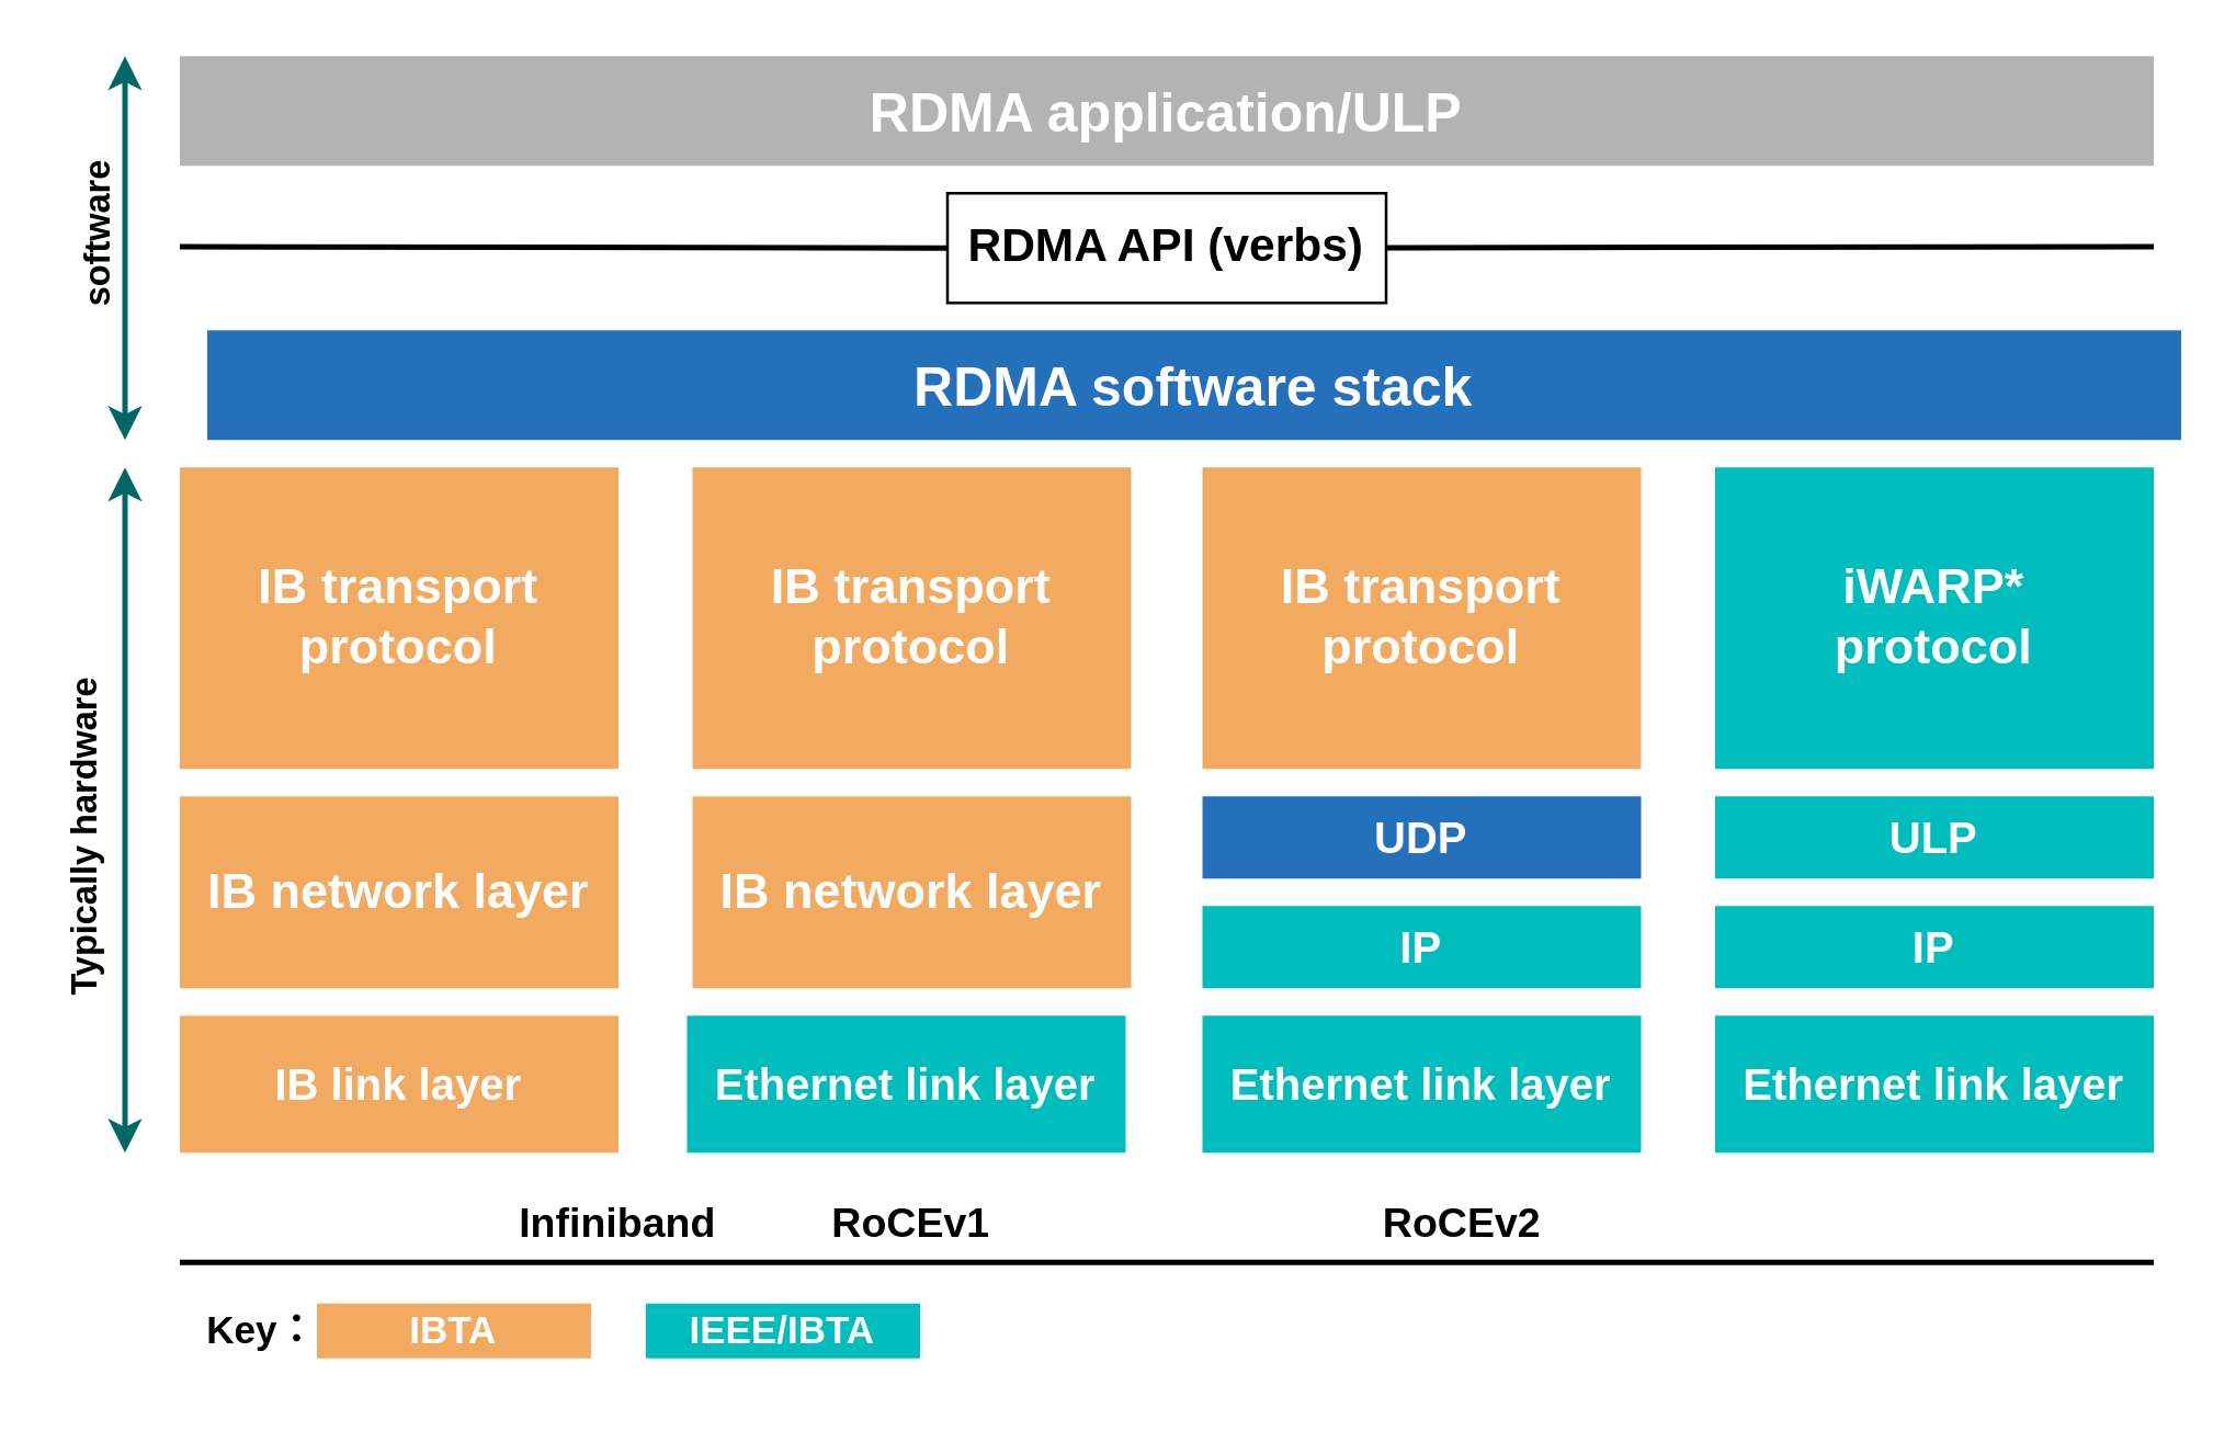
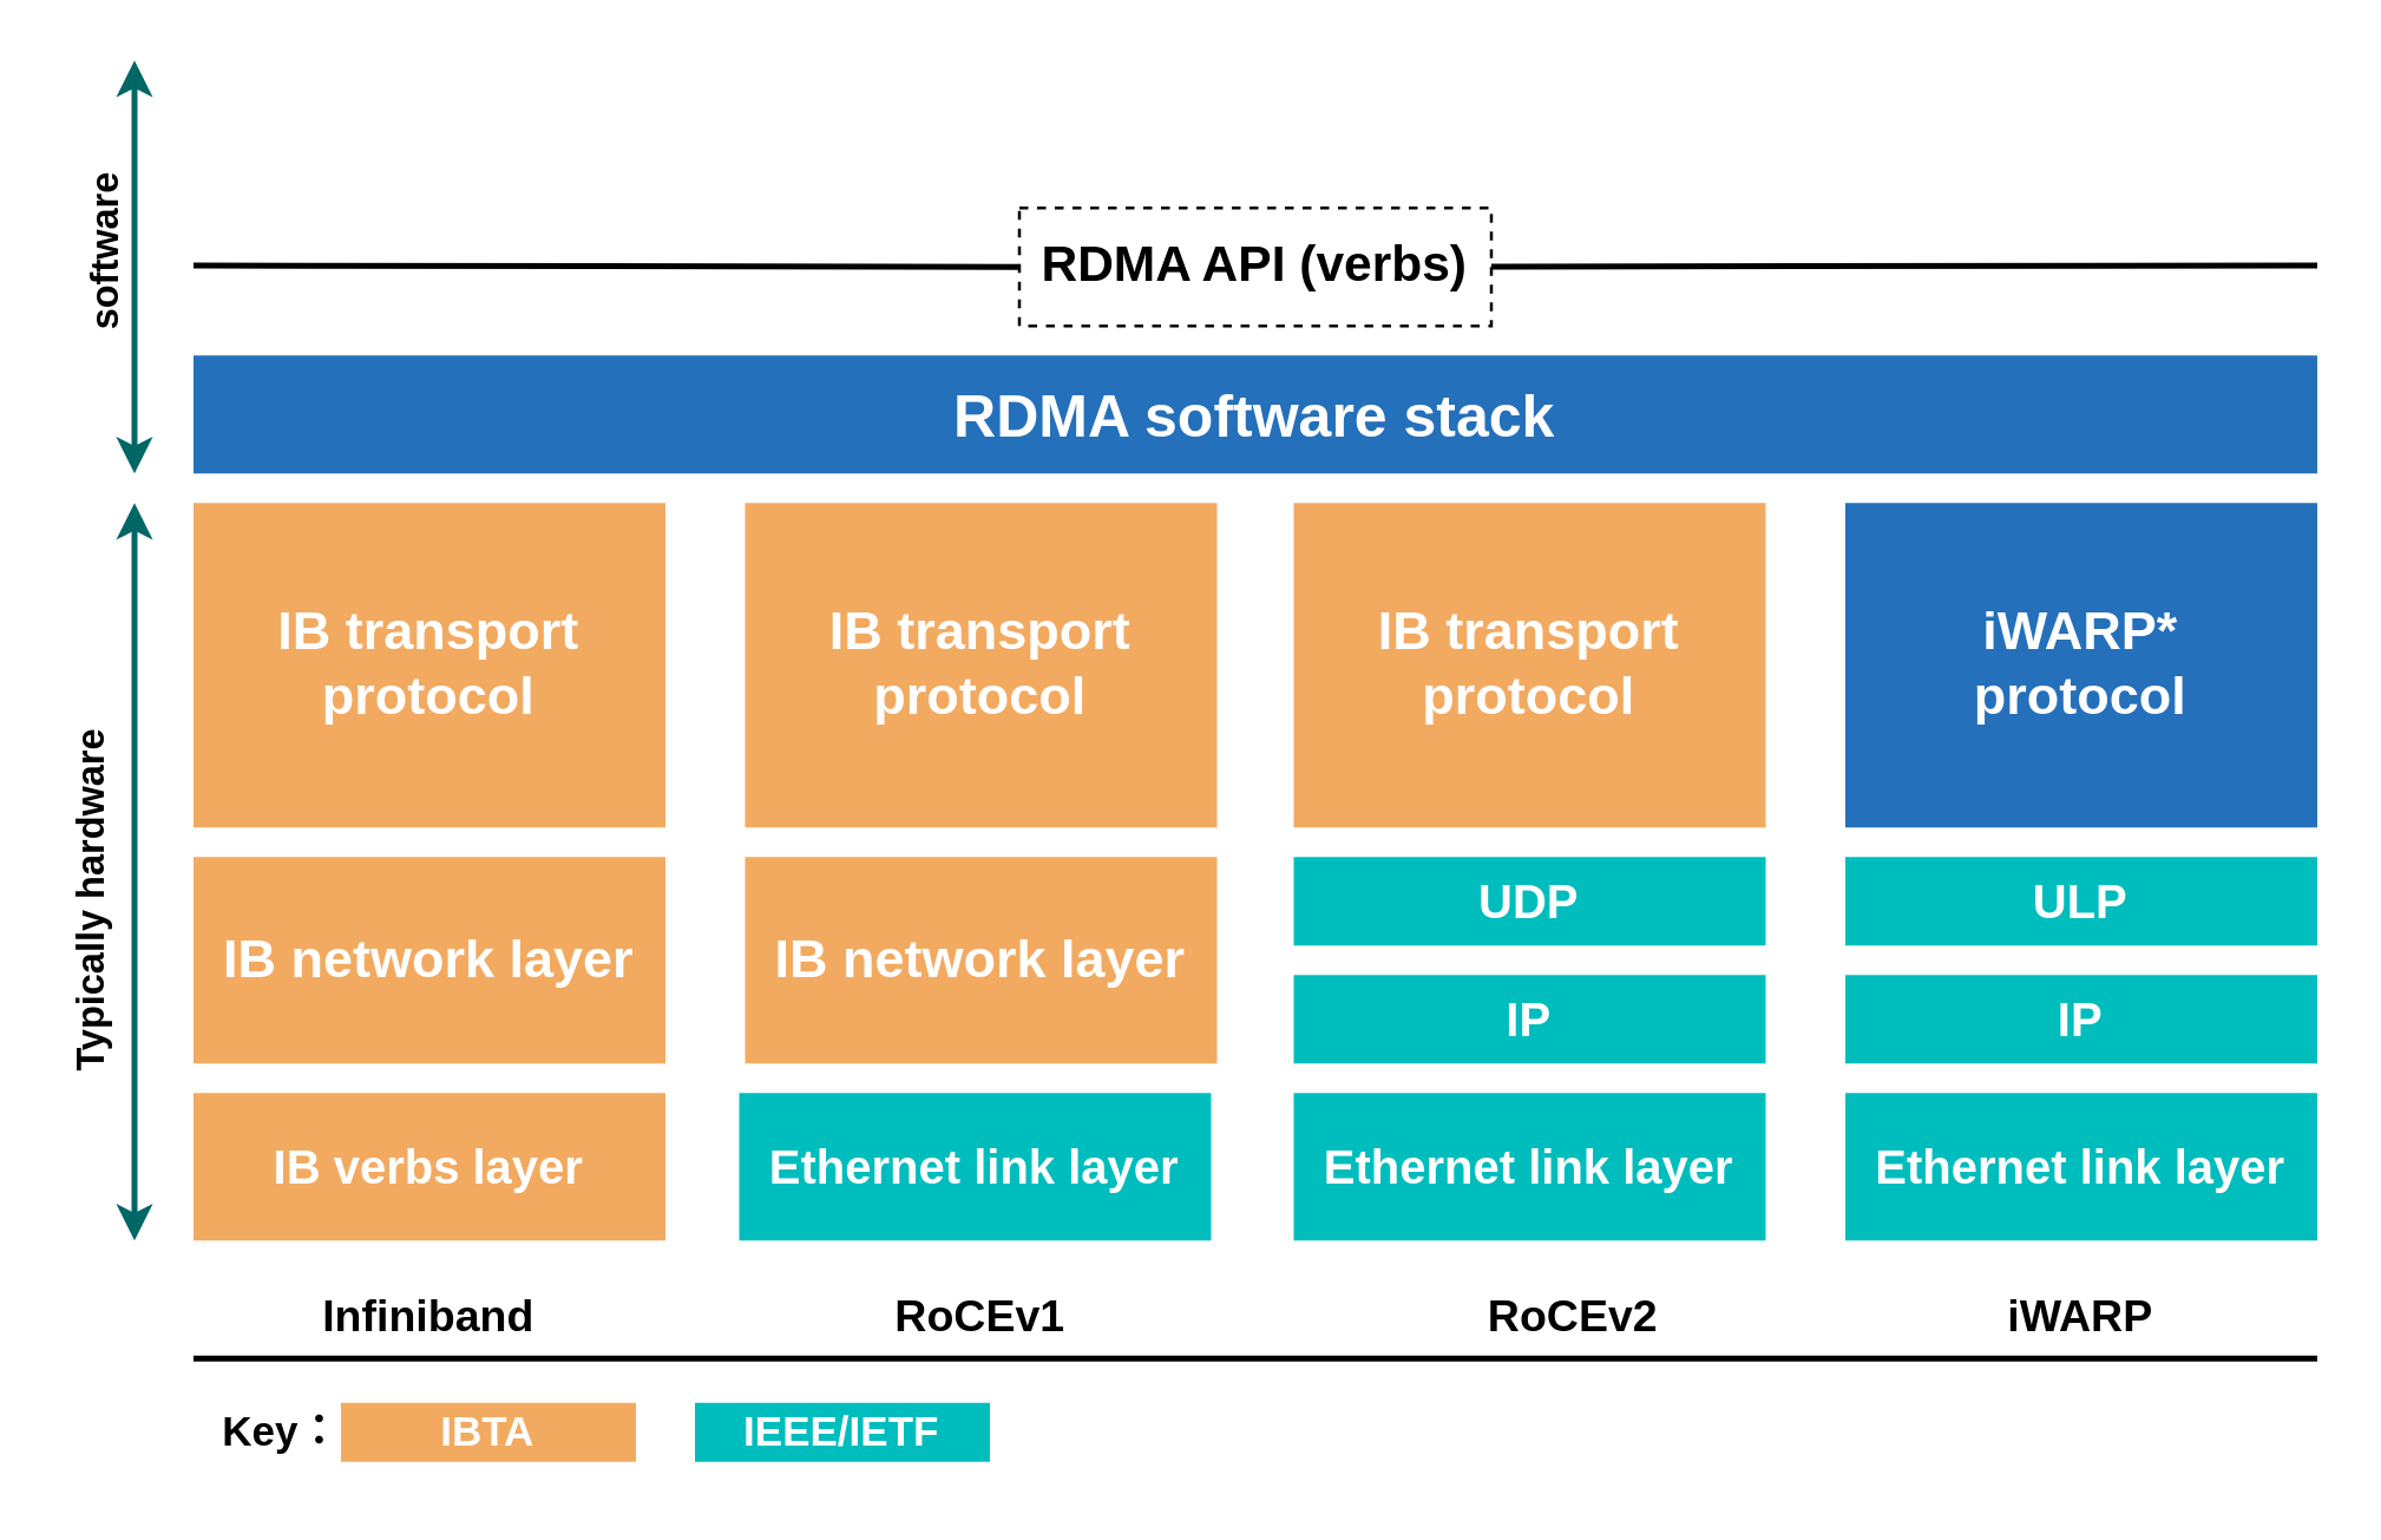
  <mxCell id="0" />
  <mxCell id="1" parent="0" />
- <mxCell id="2" value="&lt;b&gt;&lt;font color=&quot;#ffffff&quot; style=&quot;font-size: 20px;&quot;&gt;RDMA application/ULP&lt;/font&gt;&lt;/b&gt;" style="rounded=0;whiteSpace=wrap;html=1;fillColor=#B3B3B3;strokeColor=none;" parent="1" vertex="1"><mxGeometry x="65" y="20" width="720" height="40" as="geometry" /></mxCell>
- <mxCell id="3" value="&lt;b&gt;&lt;font style=&quot;font-size: 17px;&quot;&gt;RDMA API (verbs)&lt;/font&gt;&lt;/b&gt;" style="rounded=0;whiteSpace=wrap;html=1;" parent="1" vertex="1"><mxGeometry x="345" y="70" width="160" height="40" as="geometry" /></mxCell>
+ <mxCell id="3" value="&lt;b&gt;&lt;font style=&quot;font-size: 17px;&quot;&gt;RDMA API (verbs)&lt;/font&gt;&lt;/b&gt;" style="rounded=0;whiteSpace=wrap;html=1;dashed=1;" parent="1" vertex="1"><mxGeometry x="345" y="70" width="160" height="40" as="geometry" /></mxCell>
  <mxCell id="4" value="" style="endArrow=none;html=1;rounded=0;strokeWidth=2;" parent="1" source="3" edge="1"><mxGeometry width="50" height="50" relative="1" as="geometry"><mxPoint x="545" y="89.5" as="sourcePoint" /><mxPoint x="785" y="89.5" as="targetPoint" /></mxGeometry></mxCell>
  <mxCell id="5" value="" style="endArrow=none;html=1;rounded=0;strokeWidth=2;entryX=0;entryY=0.5;entryDx=0;entryDy=0;" parent="1" target="3" edge="1"><mxGeometry width="50" height="50" relative="1" as="geometry"><mxPoint x="65" y="89.5" as="sourcePoint" /><mxPoint x="305" y="89.5" as="targetPoint" /></mxGeometry></mxCell>
- <mxCell id="6" value="&lt;b&gt;&lt;font color=&quot;#ffffff&quot; style=&quot;font-size: 20px;&quot;&gt;RDMA software stack&lt;/font&gt;&lt;/b&gt;" style="rounded=0;whiteSpace=wrap;html=1;fillColor=#2570BA;strokeColor=none;" parent="1" vertex="1"><mxGeometry x="75" y="120" width="720" height="40" as="geometry" /></mxCell>
+ <mxCell id="6" value="&lt;b&gt;&lt;font color=&quot;#ffffff&quot; style=&quot;font-size: 20px;&quot;&gt;RDMA software stack&lt;/font&gt;&lt;/b&gt;" style="rounded=0;whiteSpace=wrap;html=1;fillColor=#2570BA;strokeColor=none;" parent="1" vertex="1"><mxGeometry x="65" y="120" width="720" height="40" as="geometry" /></mxCell>
  <mxCell id="7" value="&lt;b&gt;&lt;font color=&quot;#ffffff&quot; style=&quot;font-size: 18px;&quot;&gt;IB transport&lt;br&gt;protocol&lt;br&gt;&lt;/font&gt;&lt;/b&gt;" style="rounded=0;whiteSpace=wrap;html=1;fillColor=#F2AA61;strokeColor=none;" parent="1" vertex="1"><mxGeometry x="65" y="170" width="160" height="110" as="geometry" /></mxCell>
  <mxCell id="8" value="&lt;b&gt;&lt;font color=&quot;#ffffff&quot; style=&quot;font-size: 18px;&quot;&gt;IB transport&lt;br&gt;protocol&lt;br&gt;&lt;/font&gt;&lt;/b&gt;" style="rounded=0;whiteSpace=wrap;html=1;fillColor=#F2AA61;strokeColor=none;" parent="1" vertex="1"><mxGeometry x="252" y="170" width="160" height="110" as="geometry" /></mxCell>
  <mxCell id="9" value="&lt;b&gt;&lt;font color=&quot;#ffffff&quot; style=&quot;font-size: 18px;&quot;&gt;IB transport&lt;br&gt;protocol&lt;br&gt;&lt;/font&gt;&lt;/b&gt;" style="rounded=0;whiteSpace=wrap;html=1;fillColor=#F2AA61;strokeColor=none;" parent="1" vertex="1"><mxGeometry x="438" y="170" width="160" height="110" as="geometry" /></mxCell>
- <mxCell id="10" value="&lt;b&gt;&lt;font color=&quot;#ffffff&quot; style=&quot;font-size: 18px;&quot;&gt;iWARP*&lt;br&gt;protocol&lt;br&gt;&lt;/font&gt;&lt;/b&gt;" style="rounded=0;whiteSpace=wrap;html=1;fillColor=#00BDBD;strokeColor=none;" parent="1" vertex="1"><mxGeometry x="625" y="170" width="160" height="110" as="geometry" /></mxCell>
+ <mxCell id="10" value="&lt;b&gt;&lt;font color=&quot;#ffffff&quot; style=&quot;font-size: 18px;&quot;&gt;iWARP*&lt;br&gt;protocol&lt;br&gt;&lt;/font&gt;&lt;/b&gt;" style="rounded=0;whiteSpace=wrap;html=1;fillColor=#2570ba;strokeColor=none;" parent="1" vertex="1"><mxGeometry x="625" y="170" width="160" height="110" as="geometry" /></mxCell>
  <mxCell id="11" value="&lt;b&gt;&lt;font color=&quot;#ffffff&quot; style=&quot;font-size: 18px;&quot;&gt;IB network layer&lt;br&gt;&lt;/font&gt;&lt;/b&gt;" style="rounded=0;whiteSpace=wrap;html=1;fillColor=#F2AA61;strokeColor=none;" parent="1" vertex="1"><mxGeometry x="65" y="290" width="160" height="70" as="geometry" /></mxCell>
  <mxCell id="12" value="&lt;b&gt;&lt;font color=&quot;#ffffff&quot; style=&quot;font-size: 18px;&quot;&gt;IB network layer&lt;br&gt;&lt;/font&gt;&lt;/b&gt;" style="rounded=0;whiteSpace=wrap;html=1;fillColor=#F2AA61;strokeColor=none;" parent="1" vertex="1"><mxGeometry x="252" y="290" width="160" height="70" as="geometry" /></mxCell>
- <mxCell id="13" value="&lt;font color=&quot;#ffffff&quot; style=&quot;&quot;&gt;&lt;b style=&quot;&quot;&gt;&lt;font style=&quot;font-size: 16px;&quot;&gt;UDP&lt;/font&gt;&lt;/b&gt;&lt;br&gt;&lt;/font&gt;" style="rounded=0;whiteSpace=wrap;html=1;fillColor=#2570ba;strokeColor=none;" parent="1" vertex="1"><mxGeometry x="438" y="290" width="160" height="30" as="geometry" /></mxCell>
+ <mxCell id="13" value="&lt;font color=&quot;#ffffff&quot; style=&quot;&quot;&gt;&lt;b style=&quot;&quot;&gt;&lt;font style=&quot;font-size: 16px;&quot;&gt;UDP&lt;/font&gt;&lt;/b&gt;&lt;br&gt;&lt;/font&gt;" style="rounded=0;whiteSpace=wrap;html=1;fillColor=#00BDBD;strokeColor=none;" parent="1" vertex="1"><mxGeometry x="438" y="290" width="160" height="30" as="geometry" /></mxCell>
  <mxCell id="14" value="&lt;font color=&quot;#ffffff&quot; style=&quot;&quot;&gt;&lt;b style=&quot;&quot;&gt;&lt;font style=&quot;font-size: 16px;&quot;&gt;IP&lt;/font&gt;&lt;/b&gt;&lt;br&gt;&lt;/font&gt;" style="rounded=0;whiteSpace=wrap;html=1;fillColor=#00BDBD;strokeColor=none;" parent="1" vertex="1"><mxGeometry x="438" y="330" width="160" height="30" as="geometry" /></mxCell>
  <mxCell id="15" value="&lt;font color=&quot;#ffffff&quot; style=&quot;&quot;&gt;&lt;b style=&quot;&quot;&gt;&lt;font style=&quot;font-size: 16px;&quot;&gt;ULP&lt;/font&gt;&lt;/b&gt;&lt;br&gt;&lt;/font&gt;" style="rounded=0;whiteSpace=wrap;html=1;fillColor=#00BDBD;strokeColor=none;" parent="1" vertex="1"><mxGeometry x="625" y="290" width="160" height="30" as="geometry" /></mxCell>
  <mxCell id="16" value="&lt;font color=&quot;#ffffff&quot; style=&quot;&quot;&gt;&lt;b style=&quot;&quot;&gt;&lt;font style=&quot;font-size: 16px;&quot;&gt;IP&lt;/font&gt;&lt;/b&gt;&lt;br&gt;&lt;/font&gt;" style="rounded=0;whiteSpace=wrap;html=1;fillColor=#00BDBD;strokeColor=none;" parent="1" vertex="1"><mxGeometry x="625" y="330" width="160" height="30" as="geometry" /></mxCell>
- <mxCell id="17" value="&lt;b&gt;&lt;font color=&quot;#ffffff&quot; style=&quot;&quot;&gt;&lt;font style=&quot;font-size: 16px;&quot;&gt;IB link layer&lt;/font&gt;&lt;br&gt;&lt;/font&gt;&lt;/b&gt;" style="rounded=0;whiteSpace=wrap;html=1;fillColor=#F2AA61;strokeColor=none;" parent="1" vertex="1"><mxGeometry x="65" y="370" width="160" height="50" as="geometry" /></mxCell>
+ <mxCell id="17" value="&lt;b&gt;&lt;font color=&quot;#ffffff&quot; style=&quot;&quot;&gt;&lt;font style=&quot;font-size: 16px;&quot;&gt;IB verbs layer&lt;/font&gt;&lt;br&gt;&lt;/font&gt;&lt;/b&gt;" style="rounded=0;whiteSpace=wrap;html=1;fillColor=#F2AA61;strokeColor=none;" parent="1" vertex="1"><mxGeometry x="65" y="370" width="160" height="50" as="geometry" /></mxCell>
  <mxCell id="18" value="&lt;b&gt;&lt;font color=&quot;#ffffff&quot; style=&quot;&quot;&gt;&lt;font style=&quot;font-size: 16px;&quot;&gt;Ethernet link layer&lt;/font&gt;&lt;br&gt;&lt;/font&gt;&lt;/b&gt;" style="rounded=0;whiteSpace=wrap;html=1;fillColor=#00BDBD;strokeColor=none;" parent="1" vertex="1"><mxGeometry x="250" y="370" width="160" height="50" as="geometry" /></mxCell>
  <mxCell id="19" value="&lt;b&gt;&lt;font color=&quot;#ffffff&quot; style=&quot;&quot;&gt;&lt;font style=&quot;font-size: 16px;&quot;&gt;Ethernet link layer&lt;/font&gt;&lt;br&gt;&lt;/font&gt;&lt;/b&gt;" style="rounded=0;whiteSpace=wrap;html=1;fillColor=#00BDBD;strokeColor=none;" parent="1" vertex="1"><mxGeometry x="438" y="370" width="160" height="50" as="geometry" /></mxCell>
  <mxCell id="20" value="&lt;b&gt;&lt;font color=&quot;#ffffff&quot; style=&quot;&quot;&gt;&lt;font style=&quot;font-size: 16px;&quot;&gt;Ethernet link layer&lt;/font&gt;&lt;br&gt;&lt;/font&gt;&lt;/b&gt;" style="rounded=0;whiteSpace=wrap;html=1;fillColor=#00BDBD;strokeColor=none;" parent="1" vertex="1"><mxGeometry x="625" y="370" width="160" height="50" as="geometry" /></mxCell>
  <mxCell id="21" value="" style="endArrow=none;html=1;rounded=0;strokeWidth=2;" parent="1" edge="1"><mxGeometry width="50" height="50" relative="1" as="geometry"><mxPoint x="65" y="460" as="sourcePoint" /><mxPoint x="785" y="460" as="targetPoint" /></mxGeometry></mxCell>
- <mxCell id="22" value="&lt;b&gt;&lt;font style=&quot;font-size: 15px;&quot;&gt;Infiniband&lt;/font&gt;&lt;/b&gt;" style="text;strokeColor=none;align=center;fillColor=none;html=1;verticalAlign=middle;whiteSpace=wrap;rounded=0;" parent="1" vertex="1"><mxGeometry x="185" y="430" width="80" height="30" as="geometry" /></mxCell>
+ <mxCell id="22" value="&lt;b&gt;&lt;font style=&quot;font-size: 15px;&quot;&gt;Infiniband&lt;/font&gt;&lt;/b&gt;" style="text;strokeColor=none;align=center;fillColor=none;html=1;verticalAlign=middle;whiteSpace=wrap;rounded=0;" parent="1" vertex="1"><mxGeometry x="105" y="430" width="80" height="30" as="geometry" /></mxCell>
  <mxCell id="23" value="&lt;b&gt;&lt;font style=&quot;font-size: 15px;&quot;&gt;RoCEv1&lt;/font&gt;&lt;/b&gt;" style="text;strokeColor=none;align=center;fillColor=none;html=1;verticalAlign=middle;whiteSpace=wrap;rounded=0;" parent="1" vertex="1"><mxGeometry x="292" y="430" width="80" height="30" as="geometry" /></mxCell>
  <mxCell id="24" value="&lt;b&gt;&lt;font style=&quot;font-size: 15px;&quot;&gt;RoCEv2&lt;/font&gt;&lt;/b&gt;" style="text;strokeColor=none;align=center;fillColor=none;html=1;verticalAlign=middle;whiteSpace=wrap;rounded=0;" parent="1" vertex="1"><mxGeometry x="493" y="430" width="80" height="30" as="geometry" /></mxCell>
+ <mxCell id="25" value="&lt;b&gt;&lt;font style=&quot;font-size: 15px;&quot;&gt;iWARP&lt;/font&gt;&lt;/b&gt;" style="text;strokeColor=none;align=center;fillColor=none;html=1;verticalAlign=middle;whiteSpace=wrap;rounded=0;" parent="1" vertex="1"><mxGeometry x="665" y="430" width="80" height="30" as="geometry" /></mxCell>
  <mxCell id="26" value="&lt;b&gt;&lt;font color=&quot;#ffffff&quot; style=&quot;&quot;&gt;&lt;font style=&quot;font-size: 14px;&quot;&gt;IBTA&lt;/font&gt;&lt;br&gt;&lt;/font&gt;&lt;/b&gt;" style="rounded=0;whiteSpace=wrap;html=1;fillColor=#F2AA61;strokeColor=none;" parent="1" vertex="1"><mxGeometry x="115" y="475" width="100" height="20" as="geometry" /></mxCell>
- <mxCell id="27" value="&lt;b&gt;&lt;font color=&quot;#ffffff&quot; style=&quot;&quot;&gt;&lt;font style=&quot;font-size: 14px;&quot;&gt;IEEE/IBTA&lt;/font&gt;&lt;br&gt;&lt;/font&gt;&lt;/b&gt;" style="rounded=0;whiteSpace=wrap;html=1;fillColor=#00BDBD;strokeColor=none;" parent="1" vertex="1"><mxGeometry x="235" y="475" width="100" height="20" as="geometry" /></mxCell>
+ <mxCell id="27" value="&lt;b&gt;&lt;font color=&quot;#ffffff&quot; style=&quot;&quot;&gt;&lt;font style=&quot;font-size: 14px;&quot;&gt;IEEE/IETF&lt;/font&gt;&lt;br&gt;&lt;/font&gt;&lt;/b&gt;" style="rounded=0;whiteSpace=wrap;html=1;fillColor=#00BDBD;strokeColor=none;" parent="1" vertex="1"><mxGeometry x="235" y="475" width="100" height="20" as="geometry" /></mxCell>
  <mxCell id="28" value="&lt;b&gt;&lt;font style=&quot;font-size: 14px;&quot;&gt;Key：&lt;/font&gt;&lt;/b&gt;" style="text;strokeColor=none;align=center;fillColor=none;html=1;verticalAlign=middle;whiteSpace=wrap;rounded=0;" parent="1" vertex="1"><mxGeometry x="65" y="470" width="60" height="30" as="geometry" /></mxCell>
  <mxCell id="29" value="" style="endArrow=classic;startArrow=classic;html=1;rounded=0;strokeColor=#006666;strokeWidth=2;" parent="1" edge="1"><mxGeometry width="50" height="50" relative="1" as="geometry"><mxPoint x="45" y="420" as="sourcePoint" /><mxPoint x="45" y="170" as="targetPoint" /></mxGeometry></mxCell>
  <mxCell id="30" value="&lt;b&gt;&lt;font style=&quot;font-size: 13px;&quot;&gt;Typically hardware&lt;/font&gt;&lt;/b&gt;" style="text;strokeColor=none;align=center;fillColor=none;html=1;verticalAlign=middle;whiteSpace=wrap;rounded=0;horizontal=0;" parent="1" vertex="1"><mxGeometry x="20" y="240" width="20" height="130" as="geometry" /></mxCell>
  <mxCell id="31" value="" style="endArrow=classic;startArrow=classic;html=1;rounded=0;strokeColor=#006666;strokeWidth=2;" parent="1" edge="1"><mxGeometry width="50" height="50" relative="1" as="geometry"><mxPoint x="45" y="160" as="sourcePoint" /><mxPoint x="45" y="20" as="targetPoint" /></mxGeometry></mxCell>
  <mxCell id="32" value="&lt;span style=&quot;font-size: 13px;&quot;&gt;&lt;b&gt;software&lt;br&gt;&lt;/b&gt;&lt;/span&gt;" style="text;strokeColor=none;align=center;fillColor=none;html=1;verticalAlign=middle;whiteSpace=wrap;rounded=0;horizontal=0;" parent="1" vertex="1"><mxGeometry x="25" y="20" width="20" height="130" as="geometry" /></mxCell>
